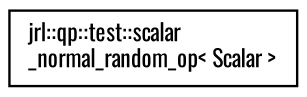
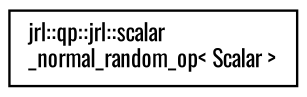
  digraph {
    rankdir=LR
    fontname=Oswald
-   n1 [color=black fillcolor=white fontname=Oswald fontsize=10 height=0.2 label="jrl::qp::test::scalar\l_normal_random_op\< Scalar \>" shape=record style=filled width=0.4]
+   n1 [color=black fillcolor=white fontname=Oswald fontsize=10 height=0.2 label="jrl::qp::jrl::scalar\l_normal_random_op\< Scalar \>" shape=record style=filled width=0.4]
  }
